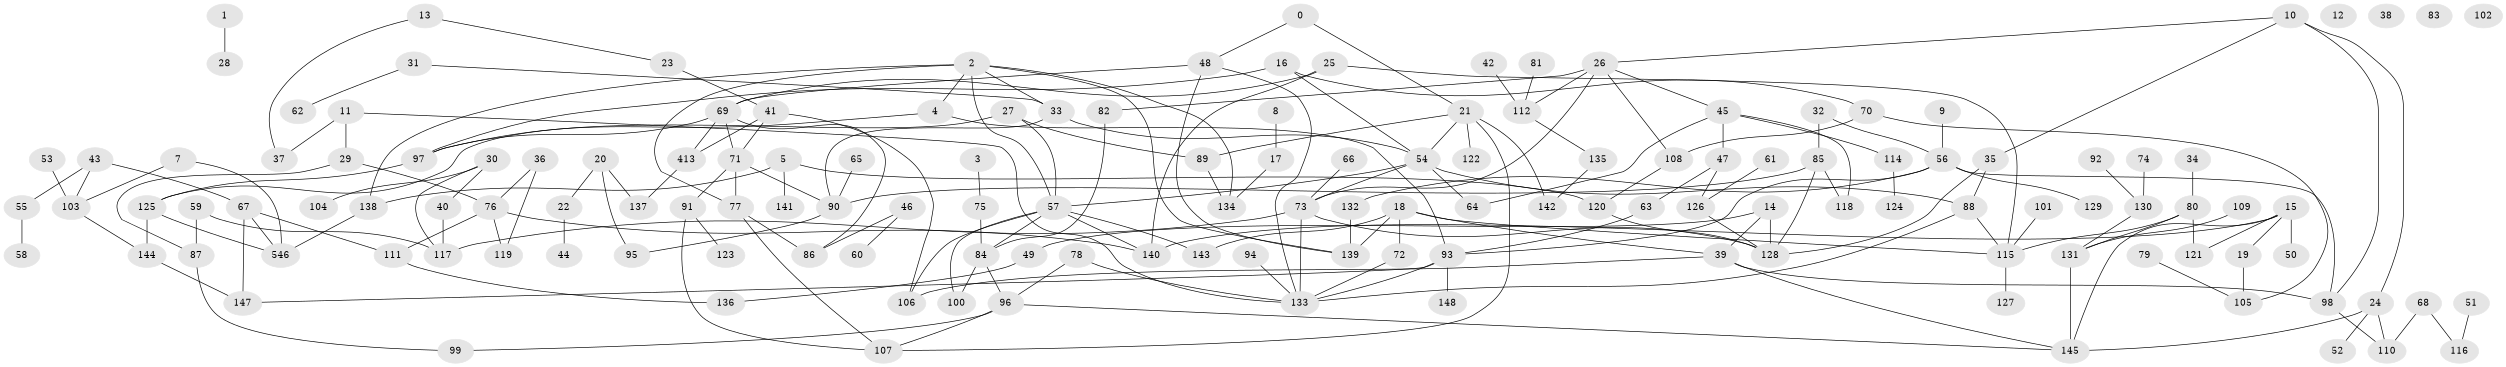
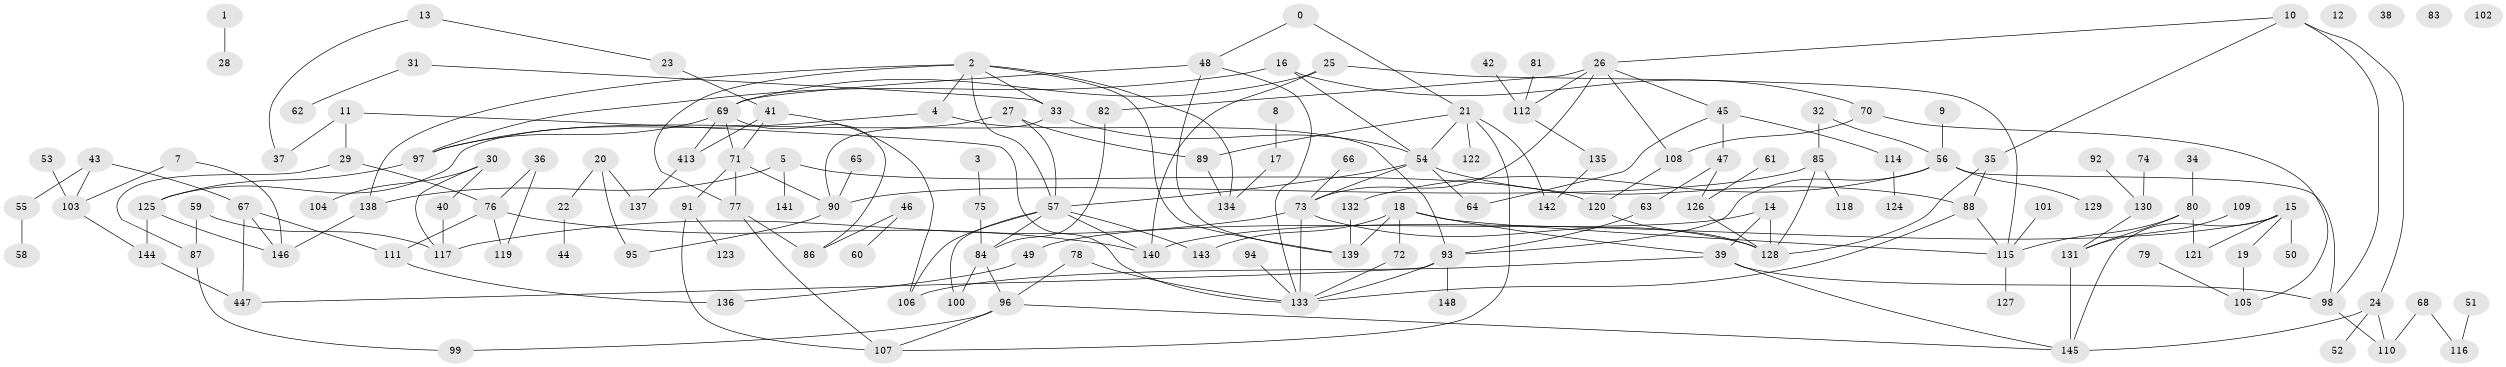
  graph {
    node [color=gray90 style=filled]
    1
    28
    2
    4
    33
    57
    77
    134
    138
    139
    93
    97
    54
    90
    140
    143
    106
    84
    100
    107
    86
-   146 [label=546]
+   146
    3
    75
    133
-   147
+   147 [label=447]
    148
    125
    5
    120
    141
    128
    n33 [label=0]
    21
    48
    89
    122
    142
    69
    7
    103
    144
    8
    17
    9
    56
    98
    129
    132
    10
    24
    26
    35
    145
    52
    110
    45
    73
    82
    108
    112
    88
    11
    29
    37
    76
    87
    12
    13
    23
    41
    14
    39
    49
    136
    15
    19
    50
    121
    105
    16
    70
    64
    18
    72
    115
    127
    20
    22
    95
    137
    44
    71
    n94 [label=413]
    25
    47
    114
    118
    117
    135
    27
    119
    111
    99
    30
    40
    104
    31
    62
    32
    85
    34
    80
    131
    36
    38
    91
    42
    43
    55
    67
    58
    63
    126
    124
    46
    60
    51
    116
    53
    96
    59
    61
    65
    66
    68
    123
    74
    130
    78
    79
    81
    83
    92
    94
    101
    102
    109
    1 -- 28
    2 -- 4
    2 -- 33
    2 -- 57
    2 -- 77
    2 -- 134
    2 -- 138
    2 -- 139
    4 -- 93
    4 -- 97
    33 -- 54
    33 -- 90
    57 -- 140
    57 -- 143
    57 -- 106
    57 -- 84
    57 -- 100
    77 -- 107
    77 -- 86
    138 -- 146
    93 -- 133
    93 -- 147
    93 -- 148
    97 -- 125
    54 -- 57
    54 -- 73
    54 -- 88
    54 -- 64
    90 -- 95
    84 -- 100
    84 -- 96
    3 -- 75
    75 -- 84
    125 -- 146
    125 -- 144
    5 -- 138
    5 -- 120
    5 -- 141
    120 -- 128
    n33 -- 21
    n33 -- 48
    21 -- 54
    21 -- 107
    21 -- 89
    21 -- 122
    21 -- 142
    48 -- 139
    48 -- 133
    48 -- 69
    89 -- 134
    69 -- 97
    69 -- 86
    69 -- 71
    69 -- n94
    7 -- 146
    7 -- 103
    103 -- 144
    144 -- 147
    8 -- 17
    17 -- 134
    9 -- 56
    56 -- 93
    56 -- 98
    56 -- 129
    56 -- 132
    98 -- 110
    132 -- 139
    10 -- 98
    10 -- 24
    10 -- 26
    10 -- 35
    24 -- 145
    24 -- 52
    24 -- 110
    26 -- 45
    26 -- 73
    26 -- 82
    26 -- 108
    26 -- 112
    35 -- 128
    35 -- 88
    45 -- 64
    45 -- 47
    45 -- 114
-   45 -- 118
    73 -- 133
    73 -- 128
    73 -- 117
    82 -- 84
    108 -- 120
    112 -- 135
    88 -- 133
    88 -- 115
    11 -- 133
    11 -- 29
    11 -- 37
    29 -- 76
    29 -- 87
    76 -- 140
    76 -- 119
    76 -- 111
    87 -- 99
    13 -- 37
    13 -- 23
    23 -- 41
    41 -- 106
    41 -- 71
    41 -- n94
    14 -- 128
    14 -- 39
    14 -- 49
    39 -- 106
    39 -- 98
    39 -- 145
    49 -- 136
    15 -- 140
    15 -- 145
    15 -- 19
    15 -- 50
    15 -- 121
    19 -- 105
    16 -- 97
    16 -- 54
    16 -- 70
    70 -- 108
    70 -- 105
    18 -- 139
    18 -- 143
    18 -- 39
    18 -- 72
    18 -- 115
    72 -- 133
    115 -- 127
    20 -- 22
    20 -- 95
    20 -- 137
    22 -- 44
    71 -- 77
    71 -- 90
    71 -- 91
    n94 -- 137
    25 -- 140
    25 -- 69
    25 -- 115
    47 -- 63
    47 -- 126
    114 -- 124
    135 -- 142
    27 -- 57
    27 -- 125
    27 -- 89
    111 -- 136
    30 -- 117
    30 -- 40
    30 -- 104
    40 -- 117
    31 -- 33
    31 -- 62
    32 -- 56
    32 -- 85
    85 -- 90
    85 -- 128
    85 -- 118
    34 -- 80
    80 -- 121
    80 -- 115
    80 -- 131
    131 -- 145
    36 -- 76
    36 -- 119
    91 -- 107
    91 -- 123
    42 -- 112
    43 -- 103
    43 -- 55
    43 -- 67
    55 -- 58
    67 -- 146
    67 -- 147
    67 -- 111
    63 -- 93
    126 -- 128
    46 -- 86
    46 -- 60
    51 -- 116
    53 -- 103
    96 -- 107
    96 -- 145
    96 -- 99
    59 -- 87
    59 -- 117
    61 -- 126
    65 -- 90
    66 -- 73
    68 -- 110
    68 -- 116
    74 -- 130
    130 -- 131
    78 -- 133
    78 -- 96
    79 -- 105
    81 -- 112
    92 -- 130
    94 -- 133
    101 -- 115
    109 -- 131
  }
